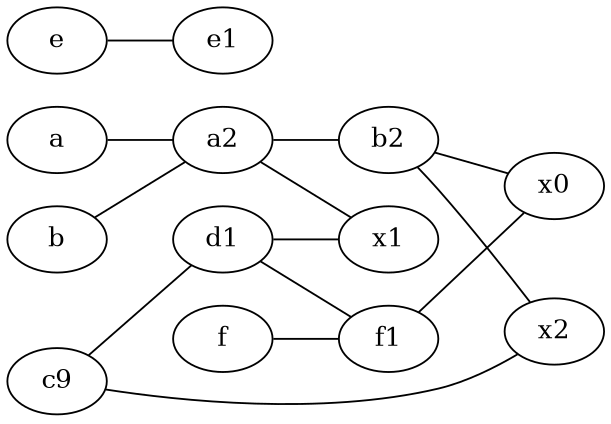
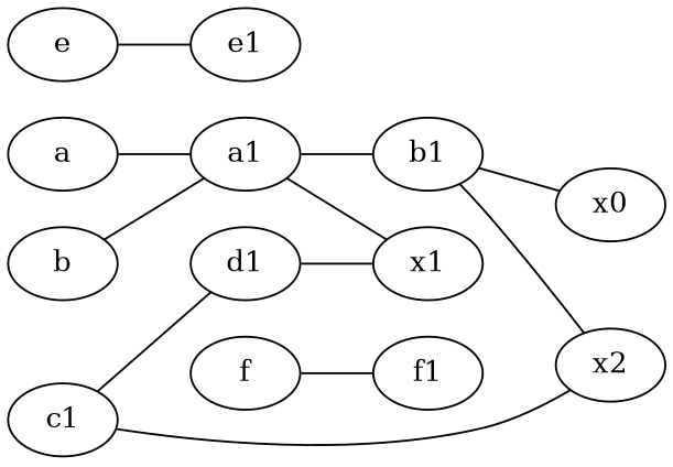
  graph {
    rankdir=LR
    node [labelfontsize=50]
-   b1 [label=b2]
+   b1
    x0
    x2
    f
    f1
-   c1 [label=c9]
+   c1
    d1
    x1
    e
    e1
-   a1 [label=a2]
+   a1
    a
    b
    b1 -- x0
    b1 -- x2
    f -- f1
-   f1 -- x0
    c1 -- x2
    c1 -- d1
-   d1 -- f1
    d1 -- x1
    e -- e1
    a1 -- b1
    a1 -- x1
    a -- a1
    b -- a1
  }
